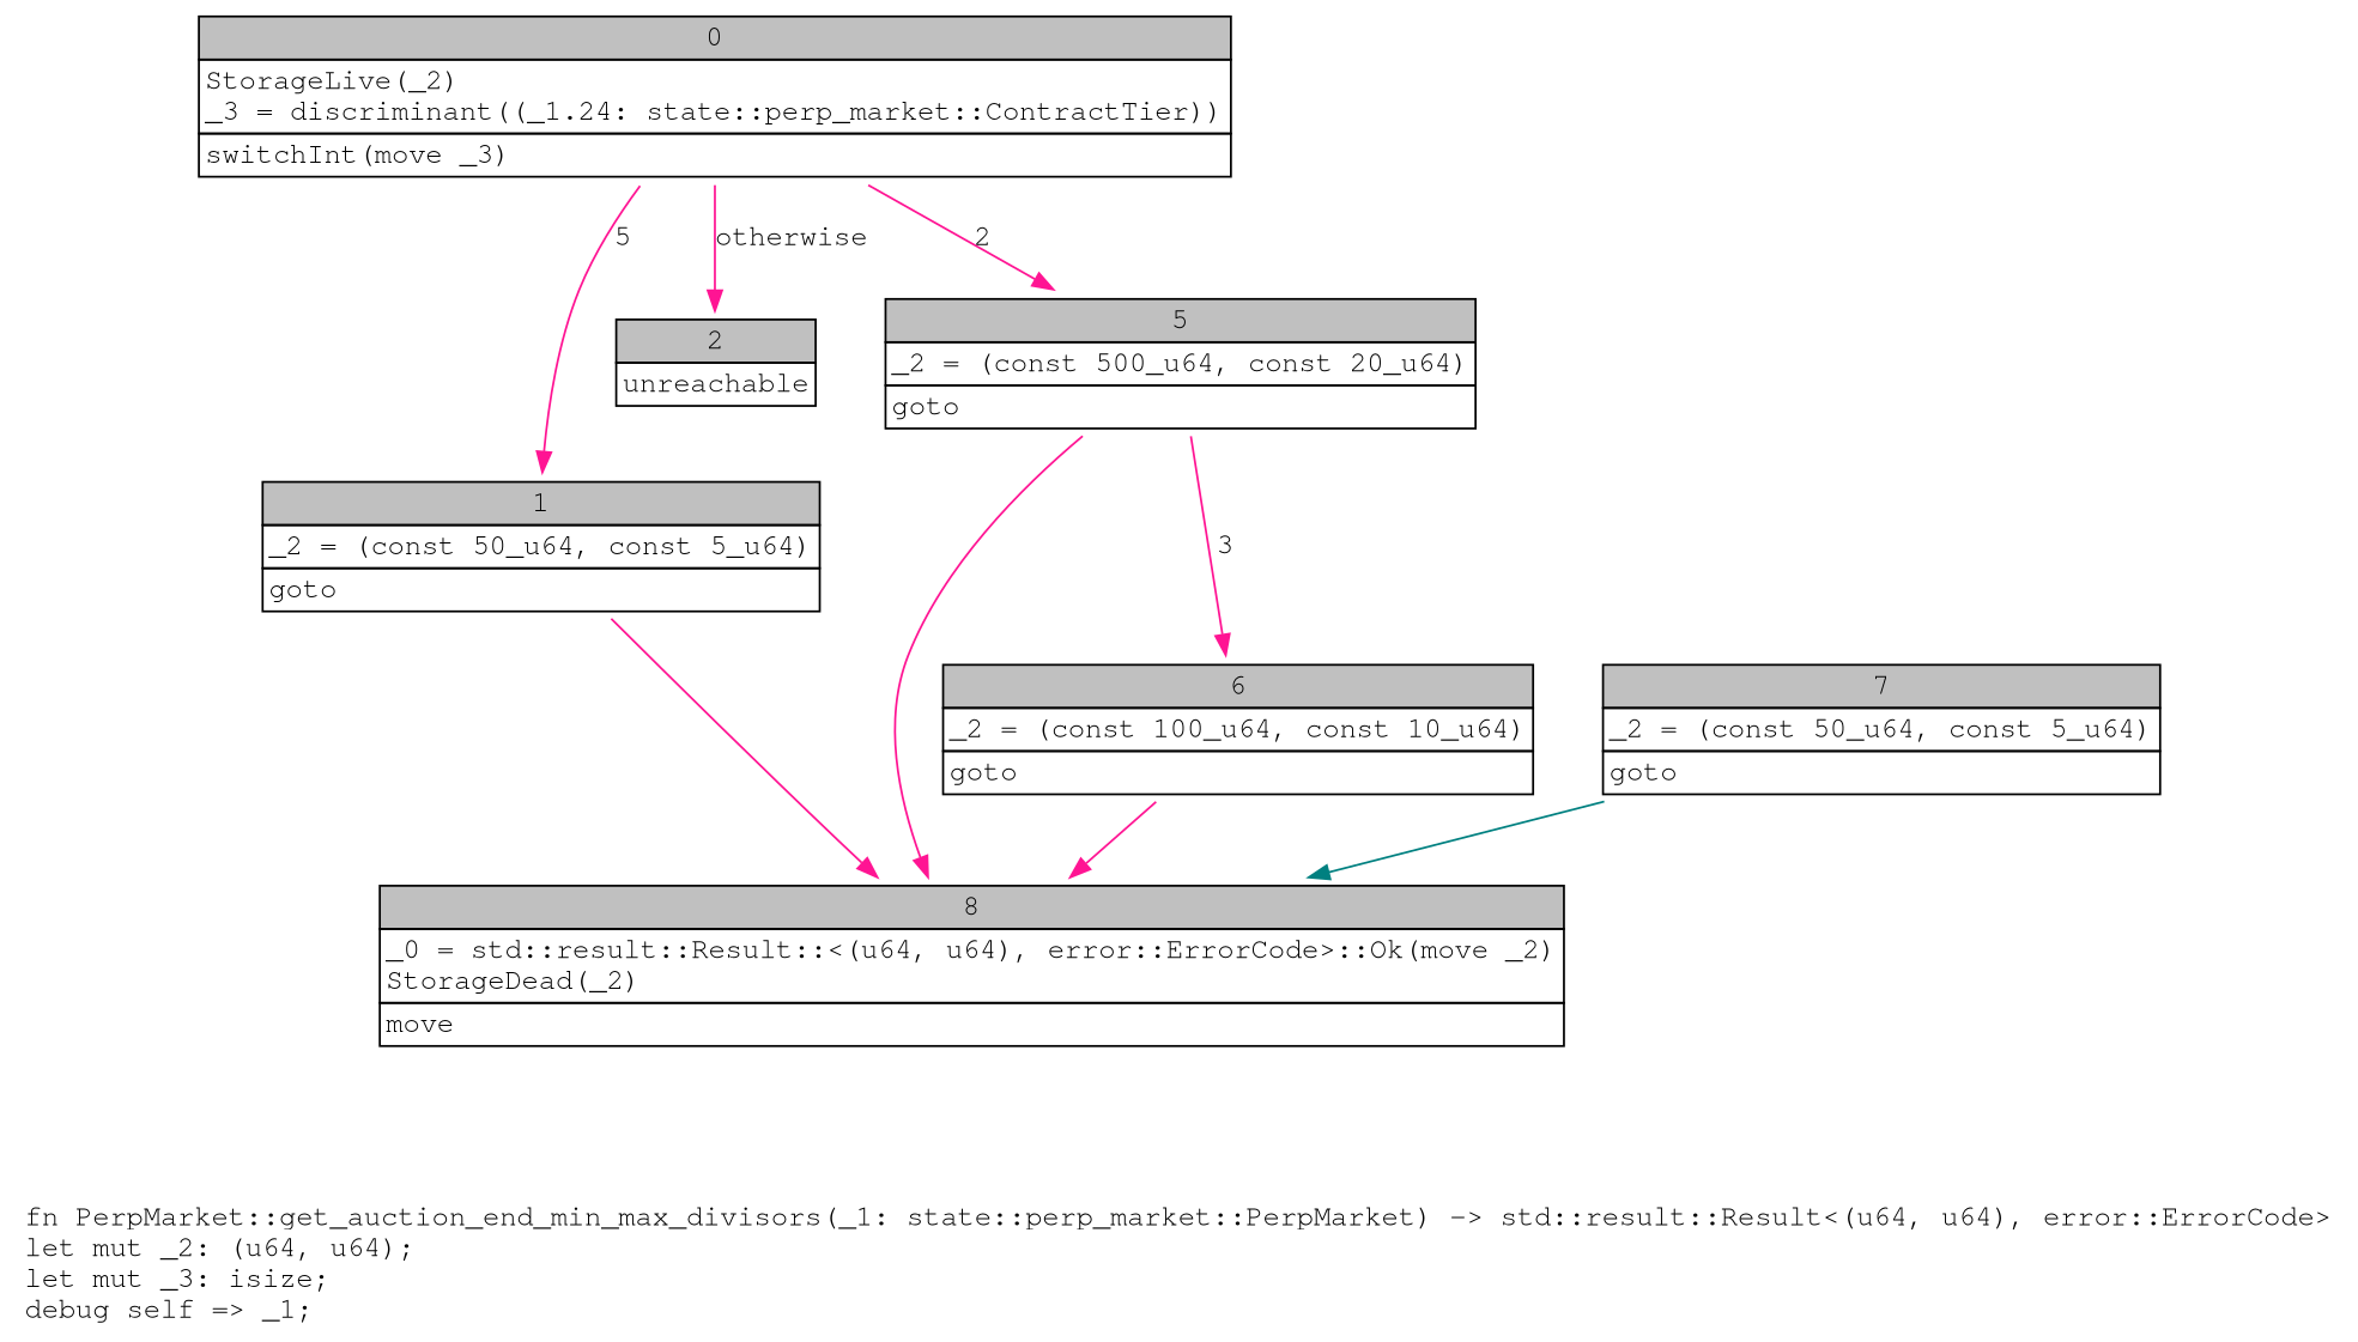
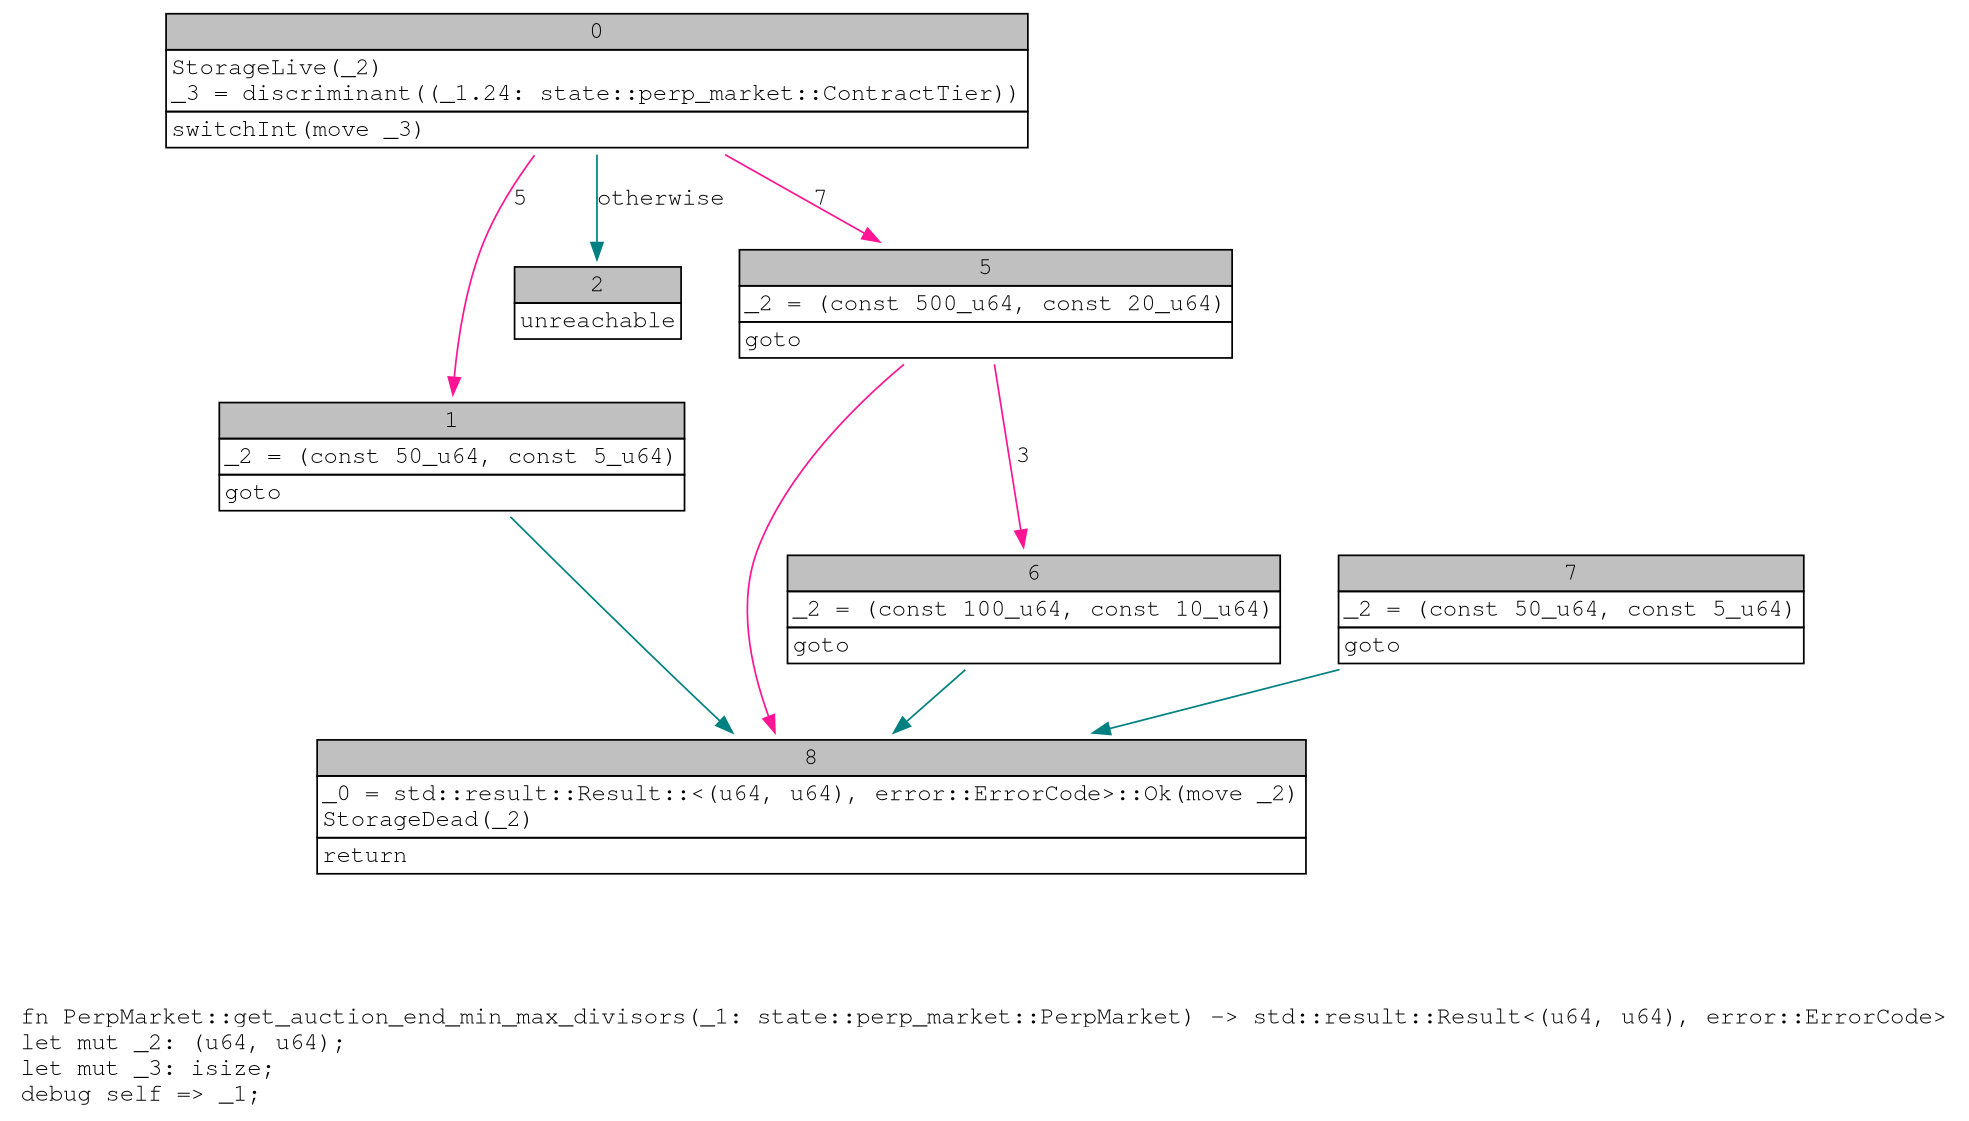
  digraph {
    fontname="Courier, monospace"
    label=<fn PerpMarket::get_auction_end_min_max_divisors(_1: state::perp_market::PerpMarket) -&gt; std::result::Result&lt;(u64, u64), error::ErrorCode&gt;<br align="left"/>let mut _2: (u64, u64);<br align="left"/>let mut _3: isize;<br align="left"/>debug self =&gt; _1;<br align="left"/>>
    node [fontname="Courier, monospace" shape=none]
    edge [color=deeppink fontname="Courier, monospace"]
    n1 [label=<<table border="0" cellborder="1" cellspacing="0"><tr><td bgcolor="gray" align="center" colspan="1">0</td></tr><tr><td align="left" balign="left">StorageLive(_2)<br/>_3 = discriminant((_1.24: state::perp_market::ContractTier))<br/></td></tr><tr><td align="left">switchInt(move _3)</td></tr></table>>]
    n2 [label=<<table border="0" cellborder="1" cellspacing="0"><tr><td bgcolor="gray" align="center" colspan="1">1</td></tr><tr><td align="left" balign="left">_2 = (const 50_u64, const 5_u64)<br/></td></tr><tr><td align="left">goto</td></tr></table>>]
    n3 [label=<<table border="0" cellborder="1" cellspacing="0"><tr><td bgcolor="gray" align="center" colspan="1">2</td></tr><tr><td align="left">unreachable</td></tr></table>>]
    n4 [label=<<table border="0" cellborder="1" cellspacing="0"><tr><td bgcolor="gray" align="center" colspan="1">5</td></tr><tr><td align="left" balign="left">_2 = (const 500_u64, const 20_u64)<br/></td></tr><tr><td align="left">goto</td></tr></table>>]
-   n5 [label=<<table border="0" cellborder="1" cellspacing="0"><tr><td bgcolor="gray" align="center" colspan="1">8</td></tr><tr><td align="left" balign="left">_0 = std::result::Result::&lt;(u64, u64), error::ErrorCode&gt;::Ok(move _2)<br/>StorageDead(_2)<br/></td></tr><tr><td align="left">move</td></tr></table>>]
+   n5 [label=<<table border="0" cellborder="1" cellspacing="0"><tr><td bgcolor="gray" align="center" colspan="1">8</td></tr><tr><td align="left" balign="left">_0 = std::result::Result::&lt;(u64, u64), error::ErrorCode&gt;::Ok(move _2)<br/>StorageDead(_2)<br/></td></tr><tr><td align="left">return</td></tr></table>>]
    n6 [label=<<table border="0" cellborder="1" cellspacing="0"><tr><td bgcolor="gray" align="center" colspan="1">6</td></tr><tr><td align="left" balign="left">_2 = (const 100_u64, const 10_u64)<br/></td></tr><tr><td align="left">goto</td></tr></table>>]
    n7 [label=<<table border="0" cellborder="1" cellspacing="0"><tr><td bgcolor="gray" align="center" colspan="1">7</td></tr><tr><td align="left" balign="left">_2 = (const 50_u64, const 5_u64)<br/></td></tr><tr><td align="left">goto</td></tr></table>>]
    n1 -> n2 [label=5]
-   n1 -> n3 [label=otherwise]
-   n1 -> n4 [label=2]
-   n2 -> n5
+   n1 -> n3 [color=teal label=otherwise]
+   n1 -> n4 [label=7]
+   n2 -> n5 [color=teal]
    n4 -> n5
    n4 -> n6 [label=3]
-   n6 -> n5
+   n6 -> n5 [color=teal]
    n7 -> n5 [color=teal]
  }
